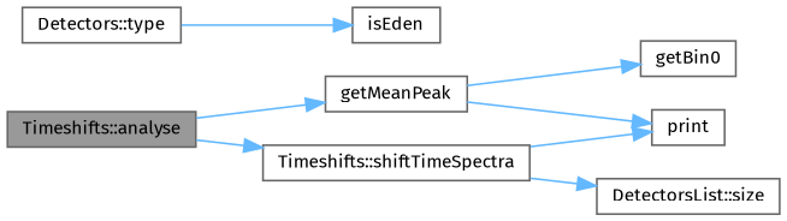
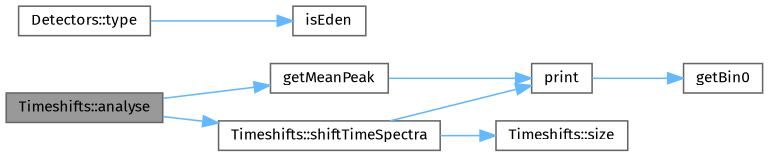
  digraph {
    fontname="Fira Sans"
    rankdir=LR
    node [color=grey40 fillcolor=white fontname="Fira Sans" fontsize=10 shape=box style=filled]
    edge [color=steelblue1 fontname="Fira Sans" fontsize=10 labelfontname=Helvetica labelfontsize=10 style=solid]
    n1 [color=gray40 fillcolor=grey60 fontcolor=black height=0.2 label="Timeshifts::analyse" width=0.4]
    n2 [height=0.2 label=getMeanPeak width=0.4]
    n3 [height=0.2 label="Timeshifts::shiftTimeSpectra" width=0.4]
    n4 [height=0.2 label=print width=0.4]
    n5 [height=0.2 label=getBin0 width=0.4]
-   n6 [height=0.2 label="DetectorsList::size" width=0.4]
+   n6 [height=0.2 label="Timeshifts::size" width=0.4]
    n7 [height=0.2 label="Detectors::type" width=0.4]
    n8 [height=0.2 label=isEden width=0.4]
    n1 -> n2
    n1 -> n3
    n2 -> n4
-   n2 -> n5
+   n4 -> n5
    n3 -> n4
    n3 -> n6
    n7 -> n8
  }
